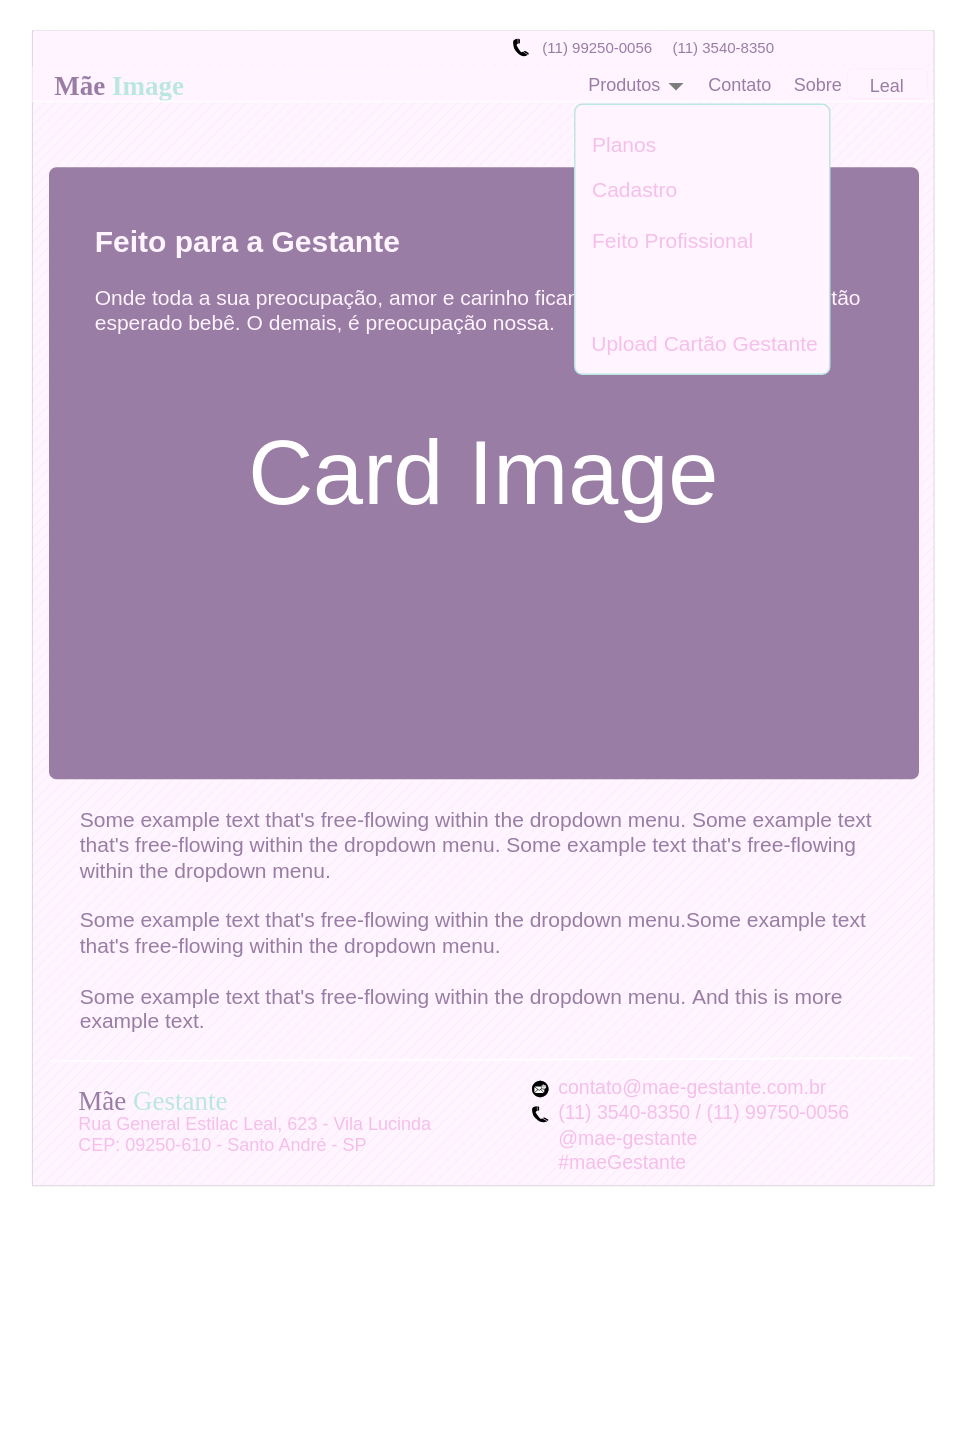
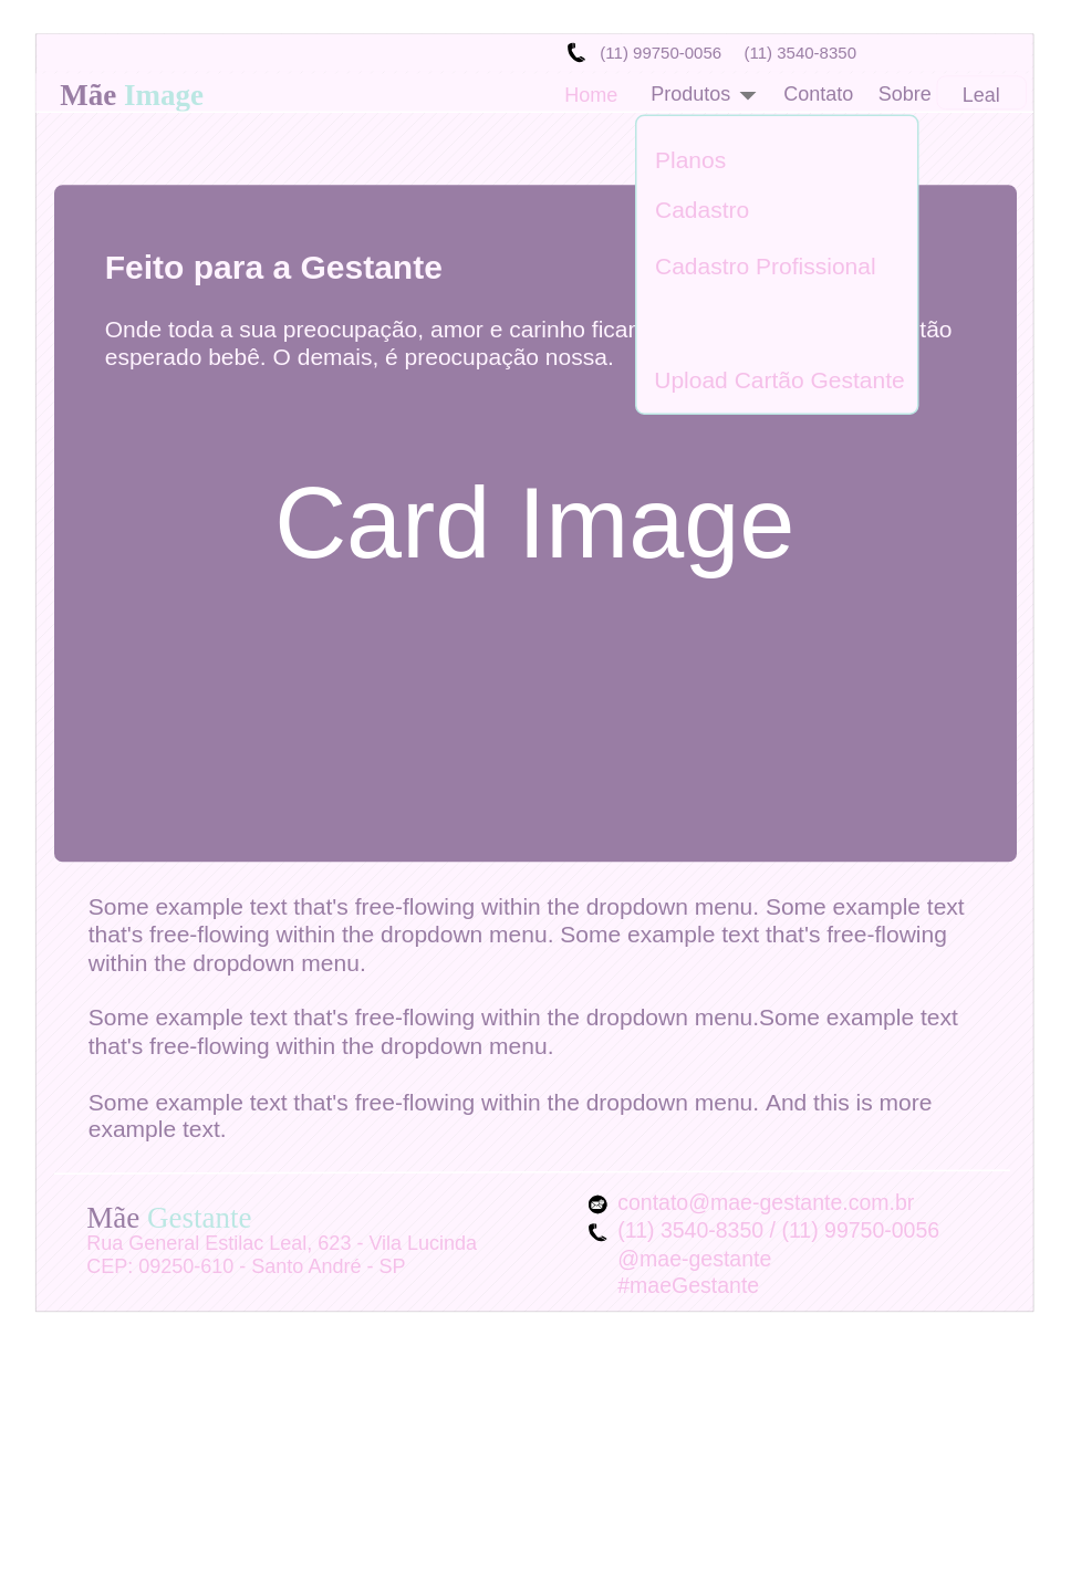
  <mxCell id="0" />
  <mxCell id="1" parent="0" />
  <mxCell id="2" value="" style="group;rotation=0;" parent="1" connectable="0" vertex="1"><mxGeometry x="20" width="602.1" height="920" as="geometry" y="20" /></mxCell>
  <mxCell id="3" value="" style="verticalLabelPosition=bottom;verticalAlign=top;html=1;shape=mxgraph.basic.patternFillRect;fillStyle=diag;step=5;fillStrokeWidth=0.2;fillStrokeColor=#dddddd;" parent="2" vertex="1"><mxGeometry x="225.563" y="330" width="107.839" height="60" as="geometry" /></mxCell>
  <mxCell id="4" value="" style="verticalLabelPosition=bottom;verticalAlign=top;html=1;shape=mxgraph.basic.patternFillRect;fillStyle=diag;step=5;fillStrokeWidth=0.2;fillStrokeColor=#dddddd;fillColor=#FFF4FF;strokeColor=none;strokeWidth=0;" parent="2" vertex="1"><mxGeometry x="0.9" width="601.2" height="770" as="geometry" /></mxCell>
  <mxCell id="5" value="&lt;font color=&quot;#997da4&quot;&gt;Some example text that's free-flowing within the dropdown menu.&amp;nbsp;Some example text that's free-flowing within the dropdown menu.&amp;nbsp;Some example text that's free-flowing within the dropdown menu.&lt;br&gt;&lt;br&gt;Some example text that's free-flowing within the dropdown menu.Some example text that's free-flowing within the dropdown menu.&lt;br style=&quot;border-color: var(--border-color);&quot;&gt;&lt;br style=&quot;font-size: 14px&quot;&gt;Some example text that's free-flowing within the dropdown menu.&amp;nbsp;And this is more example text.&lt;/font&gt;" style="html=1;shadow=0;dashed=0;shape=mxgraph.bootstrap.rrect;rSize=5;strokeColor=none;strokeWidth=1;fillColor=none;fontColor=#6C767D;whiteSpace=wrap;align=left;verticalAlign=middle;spacingLeft=10;fontSize=14;spacing=10;" parent="2" vertex="1"><mxGeometry x="13" y="513" width="578" height="160" as="geometry" /></mxCell>
  <mxCell id="6" value="" style="group" parent="1" connectable="0" vertex="1"><mxGeometry x="21" y="43.75" width="601.0" height="23.25" as="geometry" /></mxCell>
  <mxCell id="7" value="" style="group" parent="6" connectable="0" vertex="1"><mxGeometry width="601.0" height="23.25" as="geometry" /></mxCell>
  <mxCell id="8" value="&lt;font data-font-src=&quot;https://fonts.googleapis.com/css?family=Montserrat&quot; face=&quot;Montserrat&quot; style=&quot;font-size: 18px;&quot;&gt;&lt;b style=&quot;&quot;&gt;&lt;font color=&quot;#997da4&quot; style=&quot;font-size: 18px;&quot;&gt;Mãe&lt;/font&gt; &lt;font style=&quot;font-size: 18px;&quot; color=&quot;#bbe7e3&quot;&gt;Image&lt;/font&gt;&lt;/b&gt;&lt;/font&gt;" style="html=1;shadow=0;dashed=0;fillColor=#FFF4FF;strokeColor=none;fontSize=24;fontColor=#181819;align=left;spacing=15;verticalAlign=middle;" parent="7" vertex="1"><mxGeometry x="4.547e-13" width="600" height="23.25" as="geometry" /></mxCell>
  <mxCell id="9" value="Contato" style="fillColor=none;strokeColor=none;fontSize=12;fontColor=#997DA4;align=center;" parent="8" vertex="1"><mxGeometry width="70" height="20" relative="1" as="geometry"><mxPoint x="437" y="2" as="offset" /></mxGeometry></mxCell>
  <mxCell id="10" value="Produtos" style="fillColor=none;strokeColor=none;fontSize=12;fontColor=#997DA4;align=right;spacingRight=20;" parent="8" vertex="1"><mxGeometry width="90" height="20" relative="1" as="geometry"><mxPoint x="351" y="2" as="offset" /></mxGeometry></mxCell>
  <mxCell id="11" value="" style="shape=triangle;direction=south;fillColor=#7C7C7D;strokeColor=none;perimeter=none;fontSize=12;" parent="10" vertex="1"><mxGeometry x="1" y="0.5" width="10" height="5" relative="1" as="geometry"><mxPoint x="-17" y="-1" as="offset" /></mxGeometry></mxCell>
  <mxCell id="12" value="Sobre" style="fillColor=none;strokeColor=none;fontSize=12;fontColor=#997DA4;align=center;" parent="8" vertex="1"><mxGeometry width="80" height="20" relative="1" as="geometry"><mxPoint x="484" y="2" as="offset" /></mxGeometry></mxCell>
  <mxCell id="13" value="" style="endArrow=none;html=1;rounded=0;exitX=0;exitY=1;exitDx=0;exitDy=0;strokeColor=#FFFFFF;" parent="7" edge="1"><mxGeometry width="50" height="50" relative="1" as="geometry"><mxPoint y="23.25" as="sourcePoint" /><mxPoint x="601.0" y="23.25" as="targetPoint" /></mxGeometry></mxCell>
  <mxCell id="14" value="&lt;font style=&quot;font-size: 12px;&quot; color=&quot;#997da4&quot;&gt;Leal&lt;/font&gt;" style="html=1;shadow=0;dashed=0;shape=mxgraph.bootstrap.rrect;rSize=5;strokeColor=#F5BFE9;strokeWidth=0;fillColor=#FFF4FF;fontColor=#ffffff;whiteSpace=wrap;align=center;verticalAlign=middle;spacingLeft=0;fontStyle=0;fontSize=16;spacing=5;" parent="7" vertex="1"><mxGeometry x="542.996" y="1.63" width="53.651" height="20" as="geometry" /></mxCell>
+ <mxCell id="15" value="Home" style="fillColor=none;strokeColor=none;fontSize=12;fontColor=#F5BFE9;align=center;" parent="6" vertex="1"><mxGeometry x="300.0" y="1.25" width="70" height="22" as="geometry" /></mxCell>
  <mxCell id="16" value="" style="group;strokeColor=none;" parent="1" connectable="0" vertex="1"><mxGeometry x="21.9" width="599.1" height="22.5" as="geometry" y="20" /></mxCell>
  <mxCell id="17" value="" style="verticalLabelPosition=bottom;verticalAlign=top;html=1;shape=mxgraph.basic.rect;fillColor2=none;strokeWidth=0;size=20;indent=5;fillColor=#FFF4FF;strokeColor=none;" parent="16" vertex="1"><mxGeometry width="599.1" height="22.5" as="geometry" /></mxCell>
  <mxCell id="18" value="" style="shape=image;html=1;verticalAlign=top;verticalLabelPosition=bottom;labelBackgroundColor=#ffffff;imageAspect=0;aspect=fixed;image=https://cdn4.iconfinder.com/data/icons/miu-black-social-2/60/whatsapp-128.png" parent="16" vertex="1"><mxGeometry x="543.781" y="6.312" width="10.952" height="10.952" as="geometry" /></mxCell>
  <mxCell id="19" value="" style="shape=image;html=1;verticalAlign=top;verticalLabelPosition=bottom;labelBackgroundColor=#ffffff;imageAspect=0;aspect=fixed;image=https://cdn3.iconfinder.com/data/icons/social-media-black-white-2/512/BW_Facebook_glyph_svg-128.png" parent="16" vertex="1"><mxGeometry x="572.538" y="6.5" width="10.784" height="10.784" as="geometry" /></mxCell>
  <mxCell id="20" value="" style="shape=image;html=1;verticalAlign=top;verticalLabelPosition=bottom;labelBackgroundColor=#ffffff;imageAspect=0;aspect=fixed;image=https://cdn2.iconfinder.com/data/icons/social-media-2421/512/Twitter-128.png;rotation=0;imageBackground=none;imageBorder=none;" parent="16" vertex="1"><mxGeometry x="513.227" y="6.5" width="10.952" height="10.952" as="geometry" /></mxCell>
- <mxCell id="21" value="&lt;font color=&quot;#997da4&quot;&gt;(11)&amp;nbsp;99250-0056&lt;/font&gt;" style="text;html=1;strokeColor=none;fillColor=none;align=center;verticalAlign=middle;whiteSpace=wrap;rounded=0;fontSize=10;" parent="16" vertex="1"><mxGeometry x="330.668" width="89.866" height="22.5" as="geometry" /></mxCell>
+ <mxCell id="21" value="&lt;font color=&quot;#997da4&quot;&gt;(11)&amp;nbsp;99750-0056&lt;/font&gt;" style="text;html=1;strokeColor=none;fillColor=none;align=center;verticalAlign=middle;whiteSpace=wrap;rounded=0;fontSize=10;" parent="16" vertex="1"><mxGeometry x="330.668" width="89.866" height="22.5" as="geometry" /></mxCell>
  <mxCell id="22" value="&lt;font color=&quot;#997da4&quot;&gt;(11)&amp;nbsp;3540-8350&lt;/font&gt;" style="text;html=1;strokeColor=none;fillColor=none;align=center;verticalAlign=middle;whiteSpace=wrap;rounded=0;fontSize=10;" parent="16" vertex="1"><mxGeometry x="415.067" width="89.866" height="22.5" as="geometry" /></mxCell>
  <mxCell id="23" value="" style="shape=mxgraph.signs.tech.telephone_3;html=1;pointerEvents=1;fillColor=#000000;strokeColor=none;verticalLabelPosition=bottom;verticalAlign=top;align=center;" parent="16" vertex="1"><mxGeometry x="319.479" y="5.25" width="10.532" height="12" as="geometry" /></mxCell>
  <mxCell id="24" value="Card Image" style="html=1;shadow=0;dashed=0;shape=mxgraph.bootstrap.rrect;rSize=5;strokeColor=none;html=1;whiteSpace=wrap;fillColor=#997DA4;fontColor=#ffffff;verticalAlign=middle;align=center;spacing=20;fontSize=60;" parent="1" vertex="1"><mxGeometry x="32" y="111" width="580" height="408" as="geometry" /></mxCell>
  <mxCell id="25" value="&lt;div style=&quot;text-align: justify;&quot;&gt;&lt;b style=&quot;color: rgb(255, 244, 255); background-color: initial;&quot;&gt;&lt;font style=&quot;font-size: 20px&quot;&gt;Feito para a Gestante&lt;/font&gt;&lt;/b&gt;&lt;/div&gt;&lt;font color=&quot;#fff4ff&quot;&gt;&lt;div style=&quot;text-align: justify;&quot;&gt;&lt;br&gt;&lt;/div&gt;&lt;div style=&quot;text-align: justify;&quot;&gt;&lt;span style=&quot;background-color: initial;&quot;&gt;Onde toda a sua preocupação, amor e carinho ficam direcionadas somente ao tão&amp;nbsp;&lt;/span&gt;&lt;/div&gt;&lt;div style=&quot;text-align: justify;&quot;&gt;&lt;span style=&quot;background-color: initial;&quot;&gt;esperado bebê. O demais, é preocupação nossa.&lt;/span&gt;&lt;/div&gt;&lt;/font&gt;" style="fillColor=none;strokeColor=none;fontColor=#ffffff;html=1;verticalAlign=top;align=left;spacing=20;fontSize=14;" parent="24" vertex="1"><mxGeometry width="560" height="150" relative="1" as="geometry"><mxPoint x="11" y="13" as="offset" /></mxGeometry></mxCell>
  <mxCell id="26" value="" style="group" parent="1" vertex="1" connectable="0"><mxGeometry x="382" y="69" width="170.95" height="180" as="geometry" /></mxCell>
  <mxCell id="27" value="" style="group;fillColor=default;container=0;" parent="26" connectable="0" vertex="1"><mxGeometry x="0.5" y="3" width="170" height="103" as="geometry" /></mxCell>
  <mxCell id="28" value="" style="html=1;shadow=0;dashed=0;shape=mxgraph.bootstrap.rrect;rSize=5;fillColor=#FFF4FF;strokeColor=#BBE7E3;container=0;" parent="26" vertex="1"><mxGeometry x="0.5" width="170" height="180" as="geometry" /></mxCell>
- <mxCell id="29" value="Feito Profissional" style="fillColor=none;strokeColor=none;align=left;spacing=12;fontSize=14;fontColor=#F5BFE9;container=0;" parent="26" vertex="1"><mxGeometry x="0.5" y="75" width="170" height="30" as="geometry" /></mxCell>
+ <mxCell id="29" value="Cadastro Profissional" style="fillColor=none;strokeColor=none;align=left;spacing=12;fontSize=14;fontColor=#F5BFE9;container=0;" parent="26" vertex="1"><mxGeometry x="0.5" y="75" width="170" height="30" as="geometry" /></mxCell>
  <mxCell id="30" value="Planos" style="fillColor=none;strokeColor=none;align=left;spacing=12;fontSize=14;fontColor=#F5BFE9;container=0;" parent="26" vertex="1"><mxGeometry x="0.5" y="7" width="170" height="30" as="geometry"><mxPoint y="4" as="offset" /></mxGeometry></mxCell>
  <mxCell id="31" value="Cadastro" style="fillColor=none;strokeColor=none;align=left;spacing=12;fontSize=14;fontColor=#F5BFE9;container=0;" parent="26" vertex="1"><mxGeometry x="0.5" y="41" width="170" height="30" as="geometry" /></mxCell>
  <mxCell id="32" value="Upload Cartão Gestante" style="fillColor=none;strokeColor=none;align=left;spacing=12;fontSize=14;fontColor=#F5BFE9;container=0;" parent="26" vertex="1"><mxGeometry y="144" width="170" height="30" as="geometry" /></mxCell>
  <mxCell id="33" value="" style="group" parent="1" vertex="1" connectable="0"><mxGeometry x="32" y="705" width="579" height="84" as="geometry" /></mxCell>
  <mxCell id="34" value="" style="shape=image;html=1;verticalAlign=top;verticalLabelPosition=bottom;labelBackgroundColor=#ffffff;imageAspect=0;aspect=fixed;image=https://cdn2.iconfinder.com/data/icons/social-media-2421/512/Twitter-128.png;rotation=0;imageBackground=none;imageBorder=none;container=0;" parent="33" vertex="1"><mxGeometry x="322" y="64" width="11" height="11" as="geometry" /></mxCell>
  <mxCell id="35" value="" style="shape=image;html=1;verticalAlign=top;verticalLabelPosition=bottom;labelBackgroundColor=#ffffff;imageAspect=0;aspect=fixed;image=https://cdn3.iconfinder.com/data/icons/social-media-black-white-2/512/BW_Facebook_glyph_svg-128.png;rotation=0;container=0;" parent="33" vertex="1"><mxGeometry x="322" y="49" width="11" height="11" as="geometry" /></mxCell>
  <mxCell id="36" value="" style="shape=mxgraph.signs.tech.telephone_3;html=1;pointerEvents=1;fillColor=#000000;strokeColor=none;verticalLabelPosition=bottom;verticalAlign=top;align=center;rotation=0;container=0;" parent="33" vertex="1"><mxGeometry x="322" y="32" width="11" height="11" as="geometry" /></mxCell>
  <mxCell id="37" value="" style="fillColor=#000000;verticalLabelPosition=bottom;sketch=0;html=1;strokeColor=#ffffff;verticalAlign=top;align=center;points=[[0.145,0.145,0],[0.5,0,0],[0.855,0.145,0],[1,0.5,0],[0.855,0.855,0],[0.5,1,0],[0.145,0.855,0],[0,0.5,0]];pointerEvents=1;shape=mxgraph.cisco_safe.compositeIcon;bgIcon=ellipse;resIcon=mxgraph.cisco_safe.capability.email_encryption;rotation=0;container=0;" parent="33" vertex="1"><mxGeometry x="322" y="15" width="11" height="11" as="geometry" /></mxCell>
  <mxCell id="38" value="&lt;p style=&quot;line-height: 90%;&quot;&gt;&lt;font style=&quot;&quot; face=&quot;gayathri&quot;&gt;&lt;font style=&quot;font-size: 18px;&quot;&gt;&lt;font color=&quot;#997da4&quot;&gt;Mãe &lt;/font&gt;&lt;font color=&quot;#bbe7e3&quot;&gt;Gestante&lt;/font&gt;&lt;/font&gt;&lt;br&gt;&lt;/font&gt;&lt;font color=&quot;#f5bfe9&quot;&gt;&lt;span style=&quot;font-size: 12px;&quot;&gt;Rua General Estilac Leal,&amp;nbsp;623 - Vila Lucinda&lt;/span&gt;&lt;br&gt;&lt;span style=&quot;font-size: 12px;&quot;&gt;CEP: 09250-610 - Santo André - SP&lt;/span&gt;&lt;/font&gt;&lt;br&gt;&lt;/p&gt;" style="html=1;shadow=0;dashed=0;shape=mxgraph.bootstrap.rrect;rSize=5;strokeColor=none;html=1;whiteSpace=wrap;fillColor=none;fontColor=#000000;align=left;verticalAlign=middle;spacing=20;fontSize=14;container=0;" parent="33" vertex="1"><mxGeometry y="3" width="279" height="80" as="geometry" /></mxCell>
  <mxCell id="39" value="&lt;font style=&quot;font-size: 13px;&quot;&gt;&lt;font color=&quot;#f5bfe9&quot;&gt;&lt;font style=&quot;font-size: 13px;&quot;&gt;contato@mae-gestante.com.br&amp;nbsp;&lt;br&gt;(11) 3540-8350 / (11) 99750-0056&amp;nbsp;&lt;br&gt;@mae-gestante&lt;br&gt;&lt;/font&gt;#maeGestante&lt;/font&gt;&lt;br&gt;&lt;/font&gt;" style="html=1;shadow=0;dashed=0;shape=mxgraph.bootstrap.rrect;rSize=5;strokeColor=none;html=1;whiteSpace=wrap;fillColor=none;fontColor=#000000;align=left;verticalAlign=middle;spacing=40;fontSize=14;container=0;" parent="33" vertex="1"><mxGeometry x="300" y="4" width="279" height="80" as="geometry" /></mxCell>
  <mxCell id="40" value="" style="endArrow=none;html=1;rounded=0;strokeColor=#FFFFFF;entryX=0.979;entryY=0.901;entryDx=0;entryDy=0;entryPerimeter=0;" parent="33" edge="1"><mxGeometry width="50" height="50" relative="1" as="geometry"><mxPoint y="2" as="sourcePoint" /><mxPoint x="576" as="targetPoint" /></mxGeometry></mxCell>
